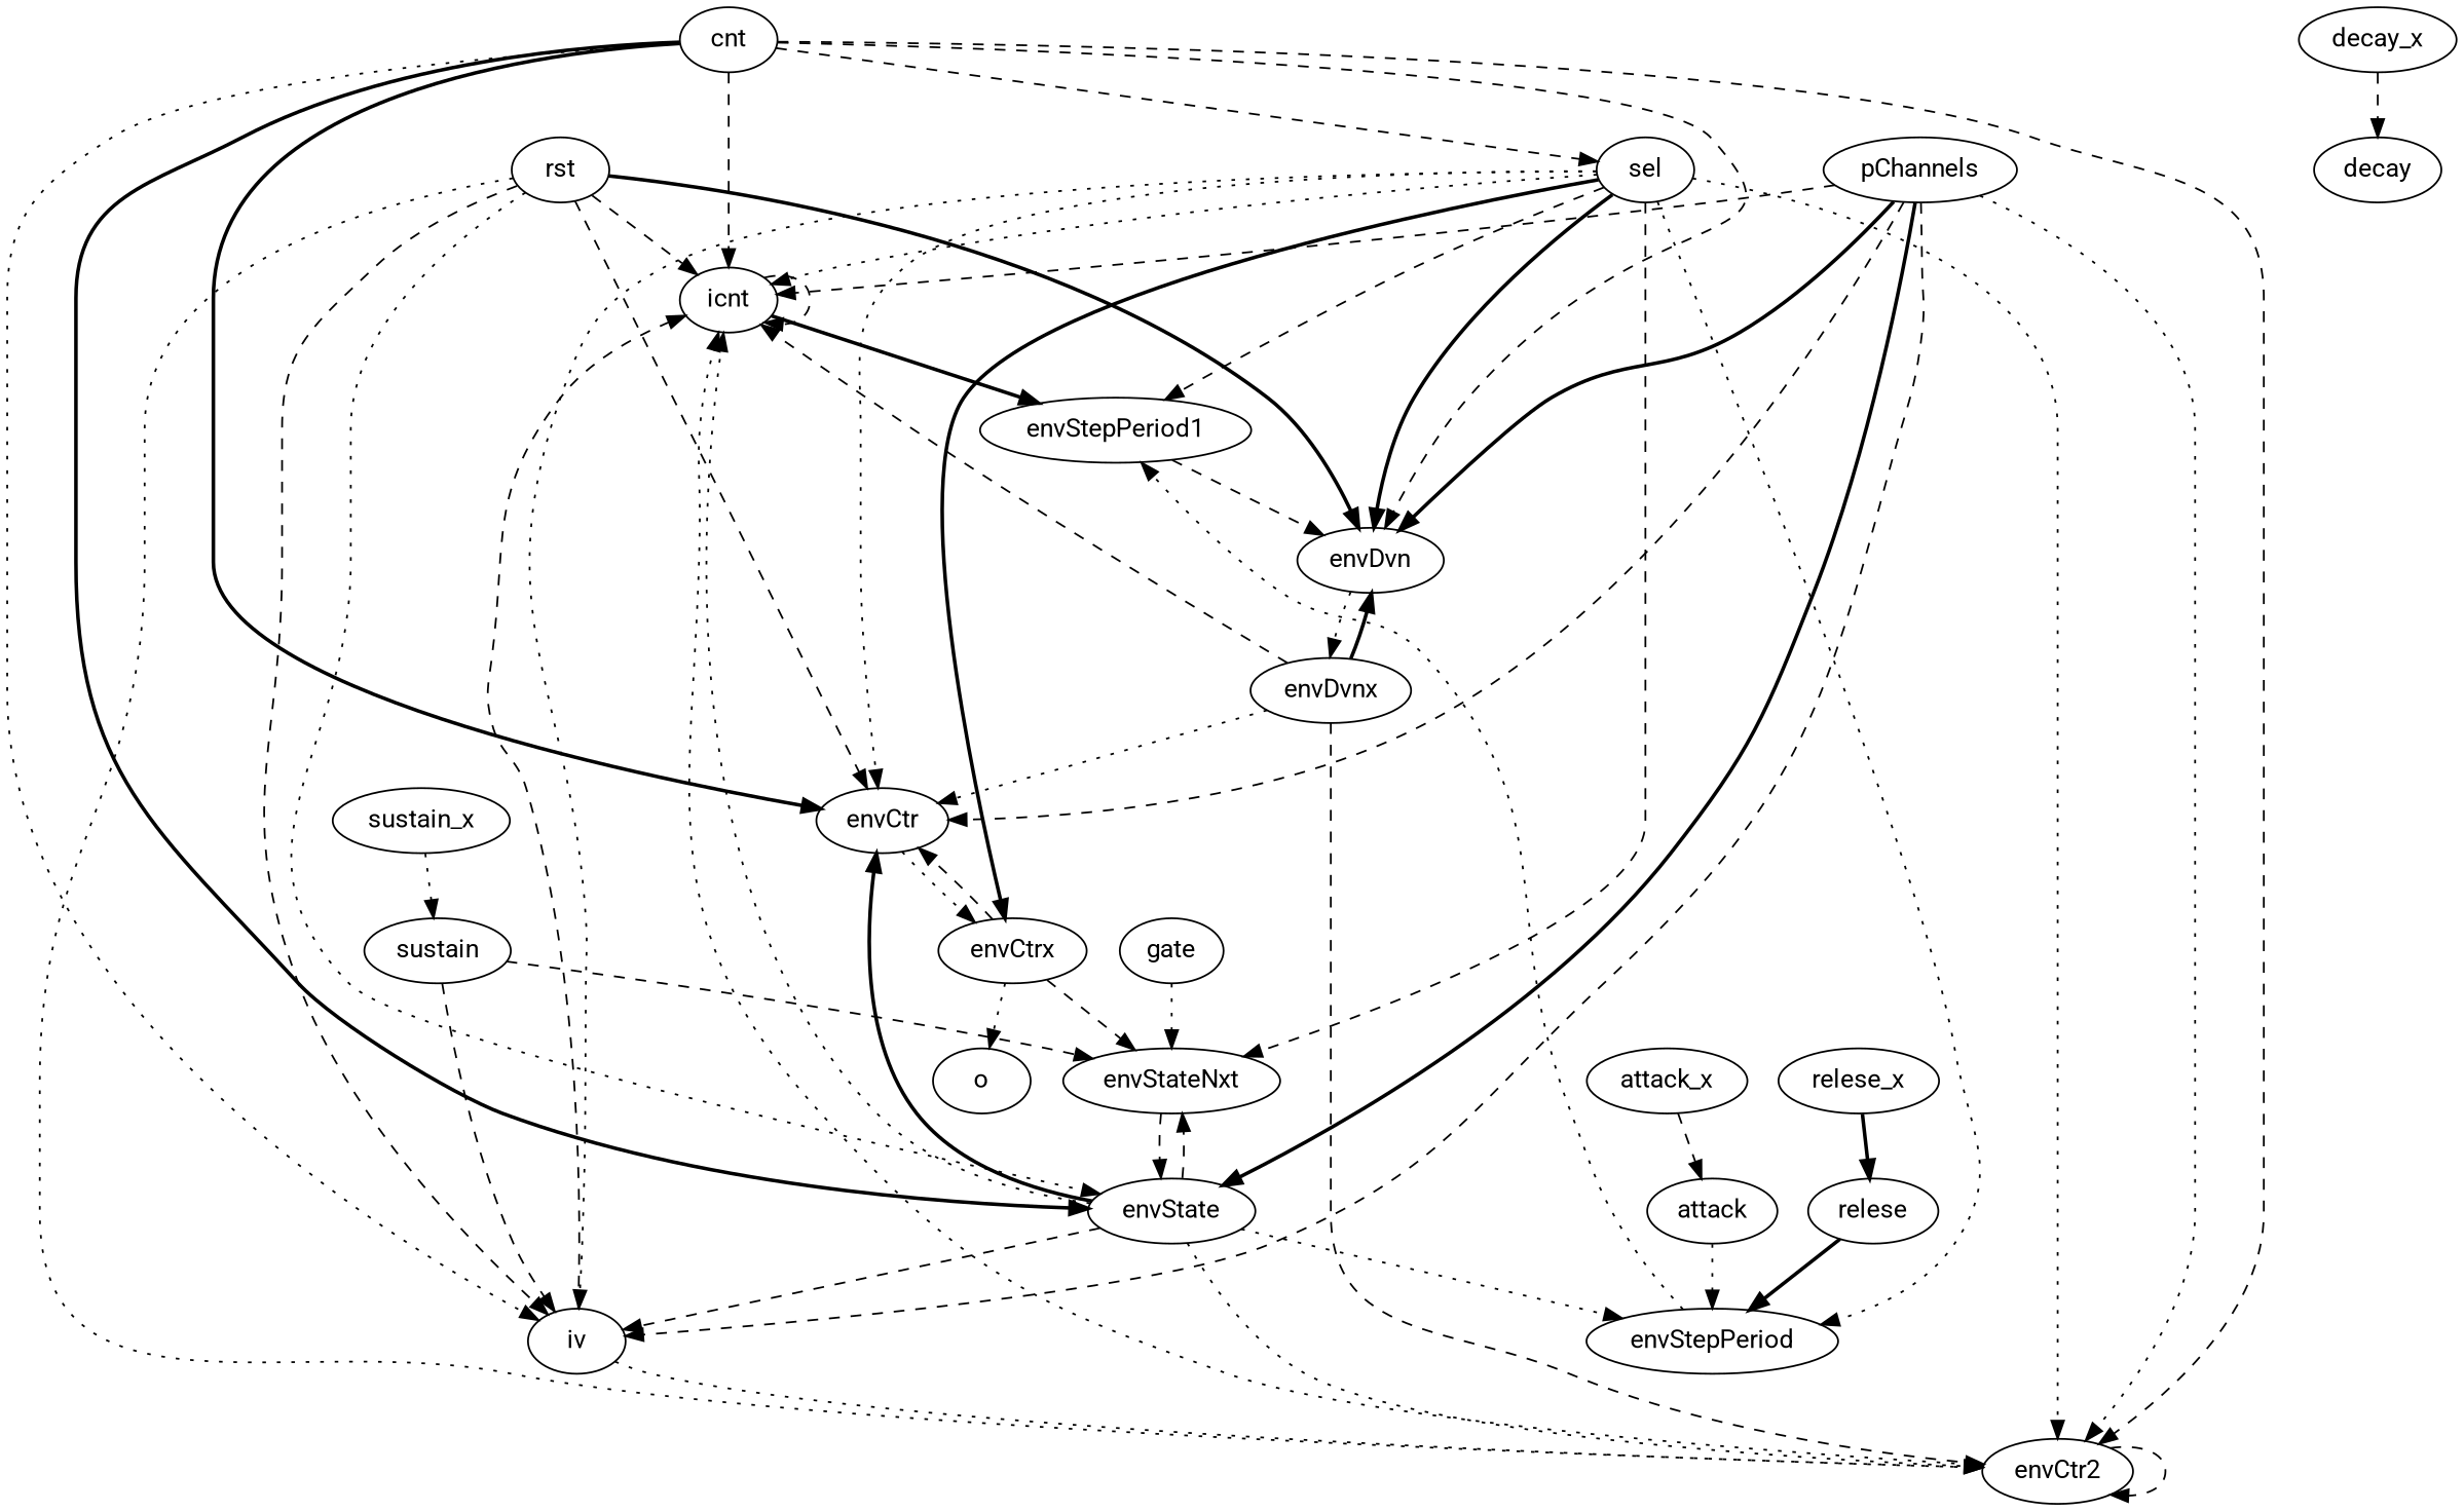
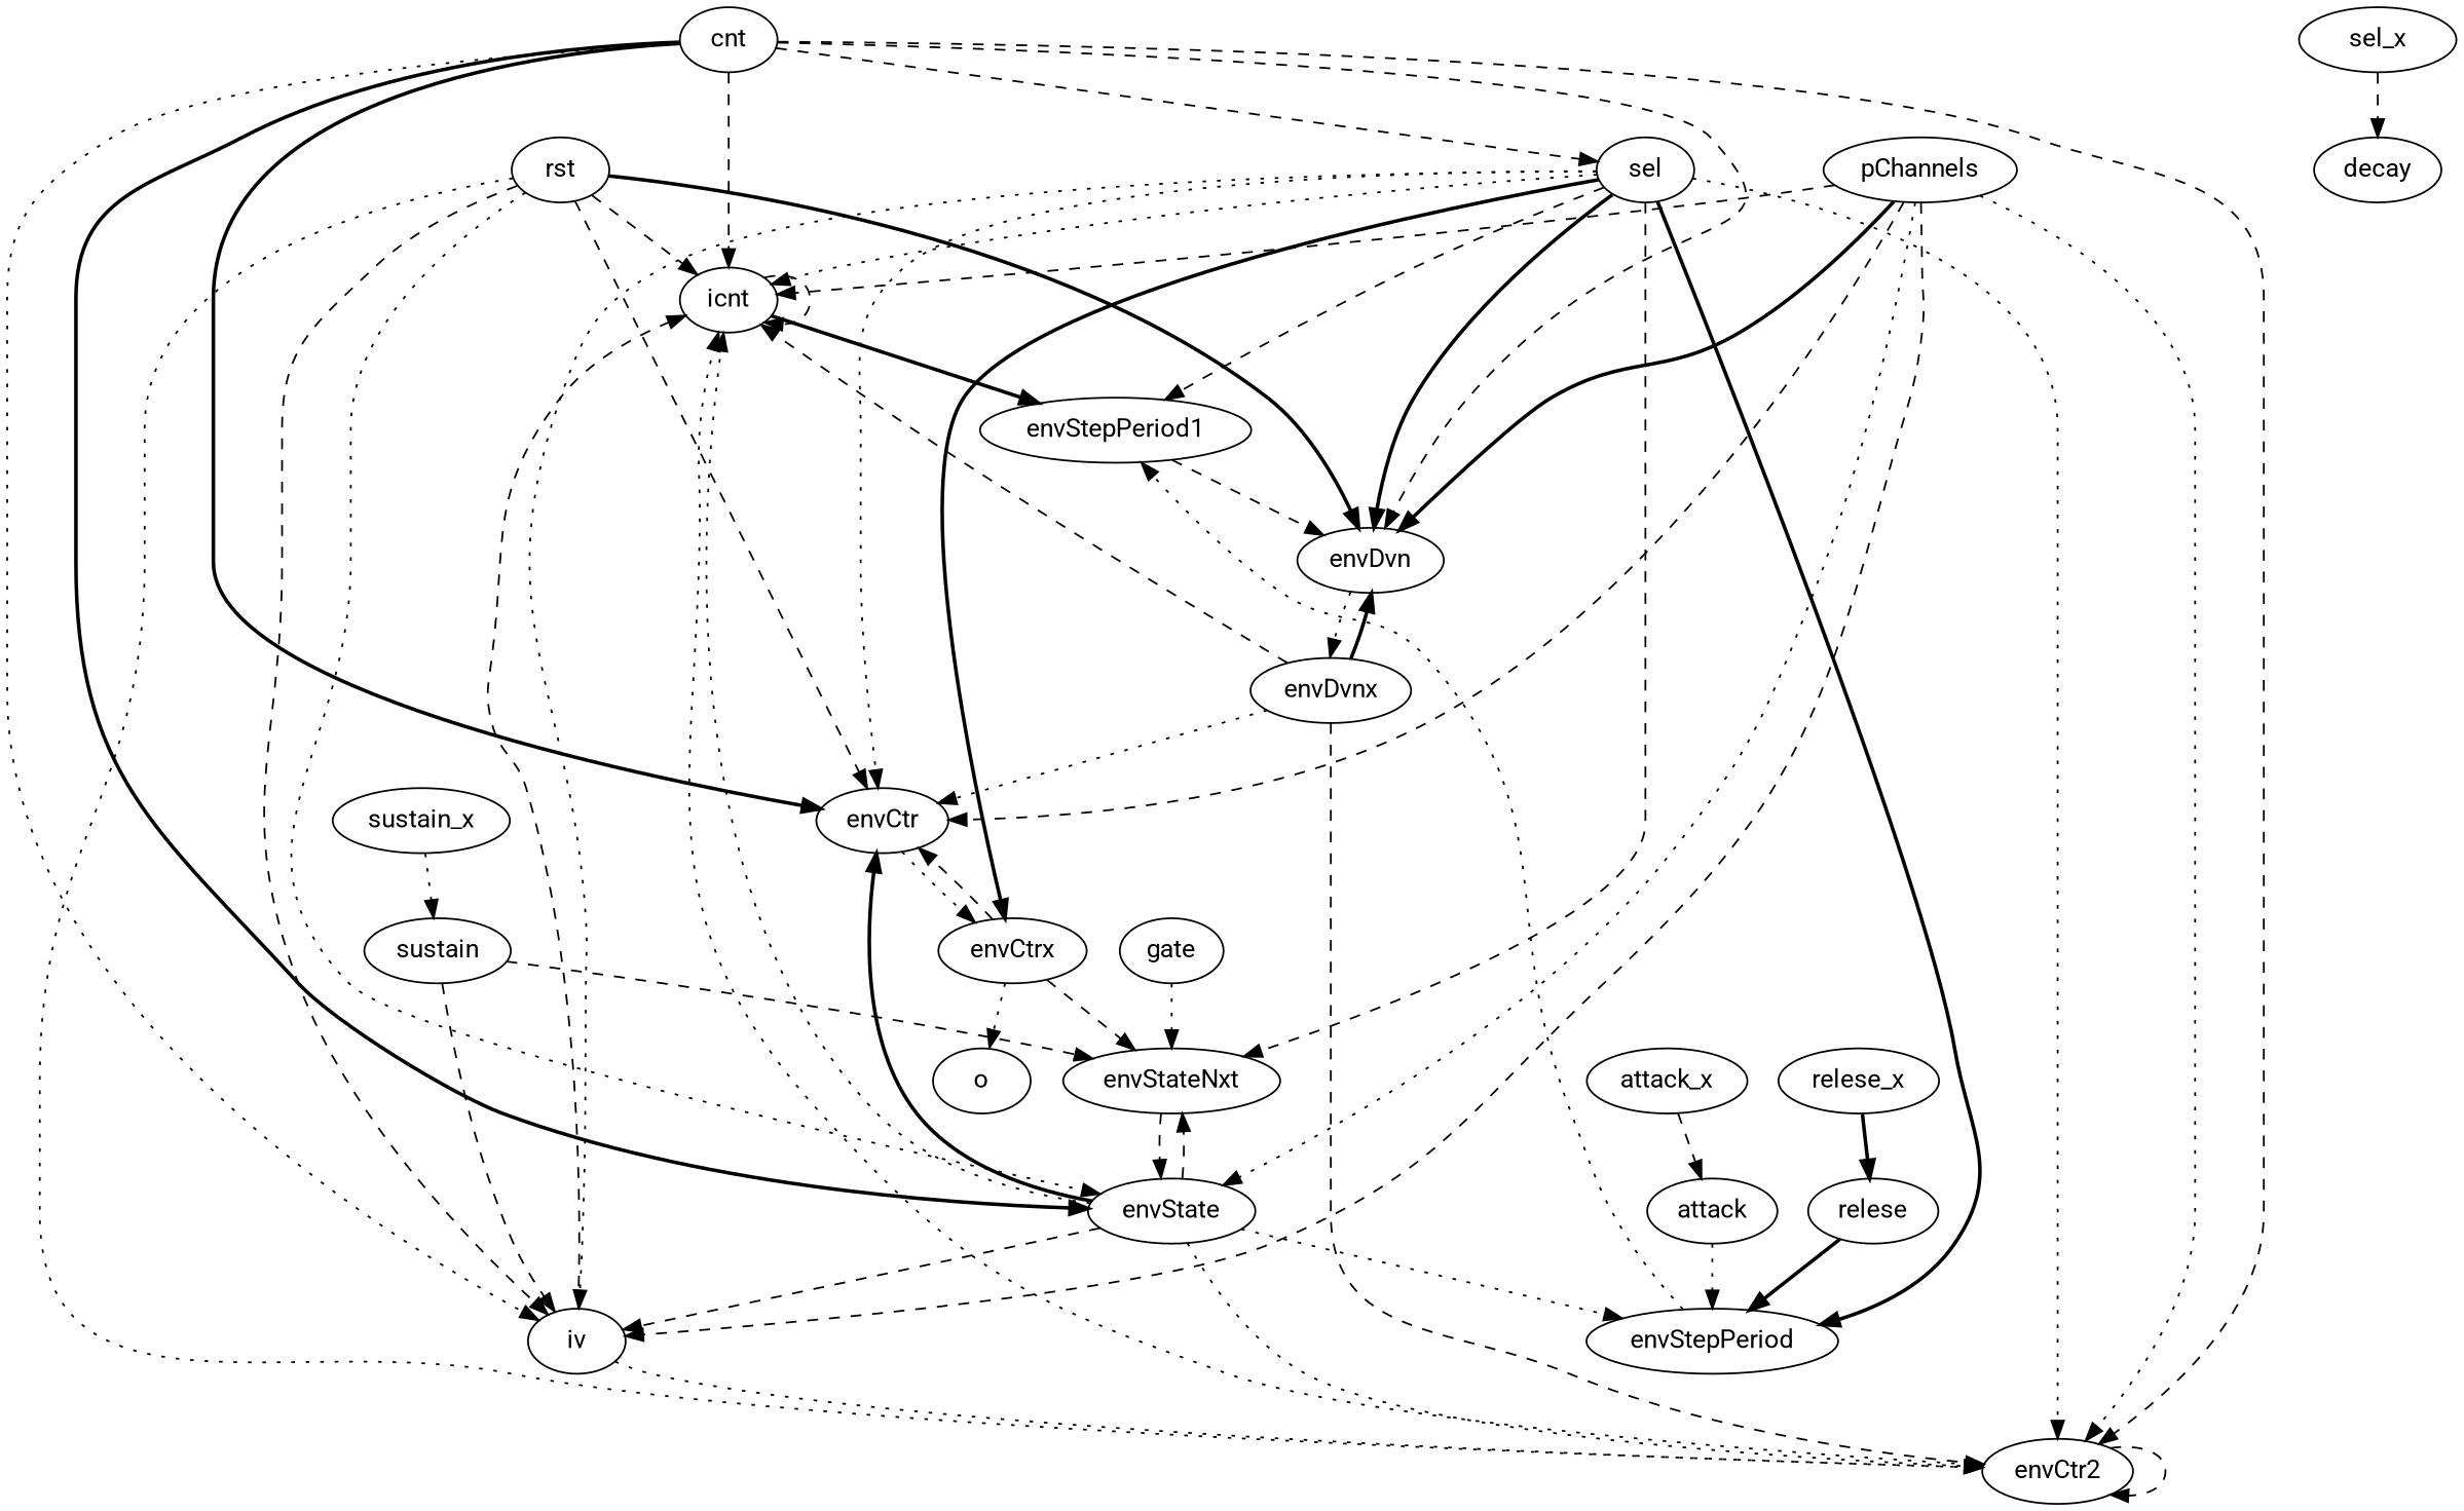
  digraph {
    fontname=Roboto
    node [fontname=Roboto]
    edge [fontname=Roboto style=dashed weight=1.0]
    icnt
    envStepPeriod1
    envDvn
    envDvnx
    envCtr2
    iv
    envCtr
    envCtrx
    envStateNxt
    o
    envState
    sel
    envStepPeriod
    cnt
    attack
    sustain
    relese
    pChannels
    gate
    rst
-   decay_x
+   decay_x [label=sel_x]
    decay
    sustain_x
    relese_x
    attack_x
    icnt -> icnt [weight=2.0]
    icnt -> envStepPeriod1 [style=bold]
    envStepPeriod1 -> envDvn
    envDvn -> envDvnx [style=dotted]
    envDvnx -> icnt
    envDvnx -> envDvn [style=bold weight=3.0]
    envDvnx -> envCtr2 [weight=3.0]
    envDvnx -> envCtr [style=dotted weight=3.0]
    envCtr2 -> icnt [style=dotted]
    envCtr2 -> envCtr2 [weight=3.0]
    iv -> icnt
    iv -> envCtr2 [style=dotted weight=2.0]
    envCtr -> envCtrx [style=dotted]
    envCtrx -> envCtr [weight=2.0]
    envCtrx -> envStateNxt [weight=8.0]
    envCtrx -> o [style=dotted]
    envStateNxt -> envState
    envState -> icnt [style=dotted weight=4.0]
    envState -> envCtr2 [style=dotted weight=5.0]
    envState -> iv [weight=3.0]
    envState -> envCtr [style=bold weight=4.0]
    envState -> envStateNxt [weight=13.0]
    envState -> envStepPeriod [style=dotted weight=4.0]
    sel -> icnt [style=dotted weight=8.0]
    sel -> envStepPeriod1
    sel -> envDvn [style=bold]
    sel -> envCtr2 [style=dotted weight=10.0]
    sel -> iv [style=dotted weight=3.0]
    sel -> envCtr [style=dotted weight=4.0]
    sel -> envCtrx [style=bold]
    sel -> envStateNxt [weight=19.0]
-   sel -> envStepPeriod [style=dotted weight=4.0]
+   sel -> envStepPeriod [style=bold weight=4.0]
    envStepPeriod -> envStepPeriod1 [style=dotted]
    cnt -> icnt [weight=4.0]
    cnt -> envDvn [weight=2.0]
    cnt -> envCtr2 [weight=5.0]
    cnt -> iv [style=dotted weight=3.0]
    cnt -> envCtr [style=bold weight=4.0]
    cnt -> envState [style=bold]
    cnt -> sel
    attack -> envStepPeriod [style=dotted]
    sustain -> iv [weight=2.0]
    sustain -> envStateNxt [weight=4.0]
    relese -> envStepPeriod [style=bold]
    pChannels -> icnt [weight=4.0]
    pChannels -> envDvn [style=bold weight=2.0]
    pChannels -> envCtr2 [style=dotted weight=5.0]
    pChannels -> iv [weight=3.0]
    pChannels -> envCtr [weight=4.0]
-   pChannels -> envState [style=bold]
+   pChannels -> envState [style=dotted]
    gate -> envStateNxt [style=dotted weight=6.0]
    rst -> icnt [weight=4.0]
    rst -> envDvn [style=bold weight=2.0]
    rst -> envCtr2 [style=dotted weight=5.0]
    rst -> iv [weight=3.0]
    rst -> envCtr [weight=4.0]
    rst -> envState [style=dotted]
    decay_x -> decay
    sustain_x -> sustain [style=dotted]
    relese_x -> relese [style=bold]
    attack_x -> attack
  }
